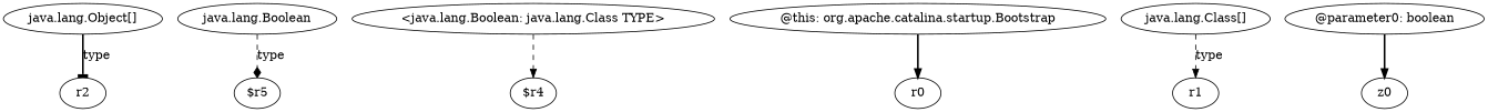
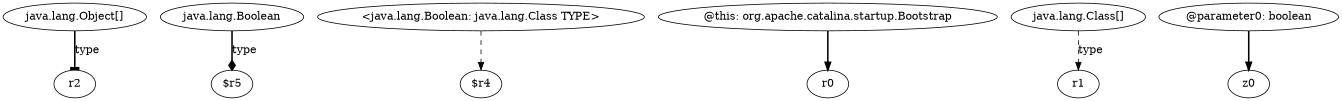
  digraph {
    edge [arrowhead=normal style=bold]
    n1 [label="java.lang.Object[]"]
    n2 [label=r2]
    n3 [label="java.lang.Boolean"]
    n4 [label="$r5"]
    n5 [label="<java.lang.Boolean: java.lang.Class TYPE>"]
    n6 [label="$r4"]
    n7 [label="@this: org.apache.catalina.startup.Bootstrap"]
    n8 [label=r0]
    n9 [label="java.lang.Class[]"]
    n10 [label=r1]
    n11 [label="@parameter0: boolean"]
    n12 [label=z0]
    n1 -> n2 [arrowhead=tee label=type]
-   n3 -> n4 [arrowhead=diamond label=type style=dashed]
+   n3 -> n4 [arrowhead=diamond label=type]
    n5 -> n6 [style=dashed]
    n7 -> n8
    n9 -> n10 [label=type style=dashed]
    n11 -> n12
  }
